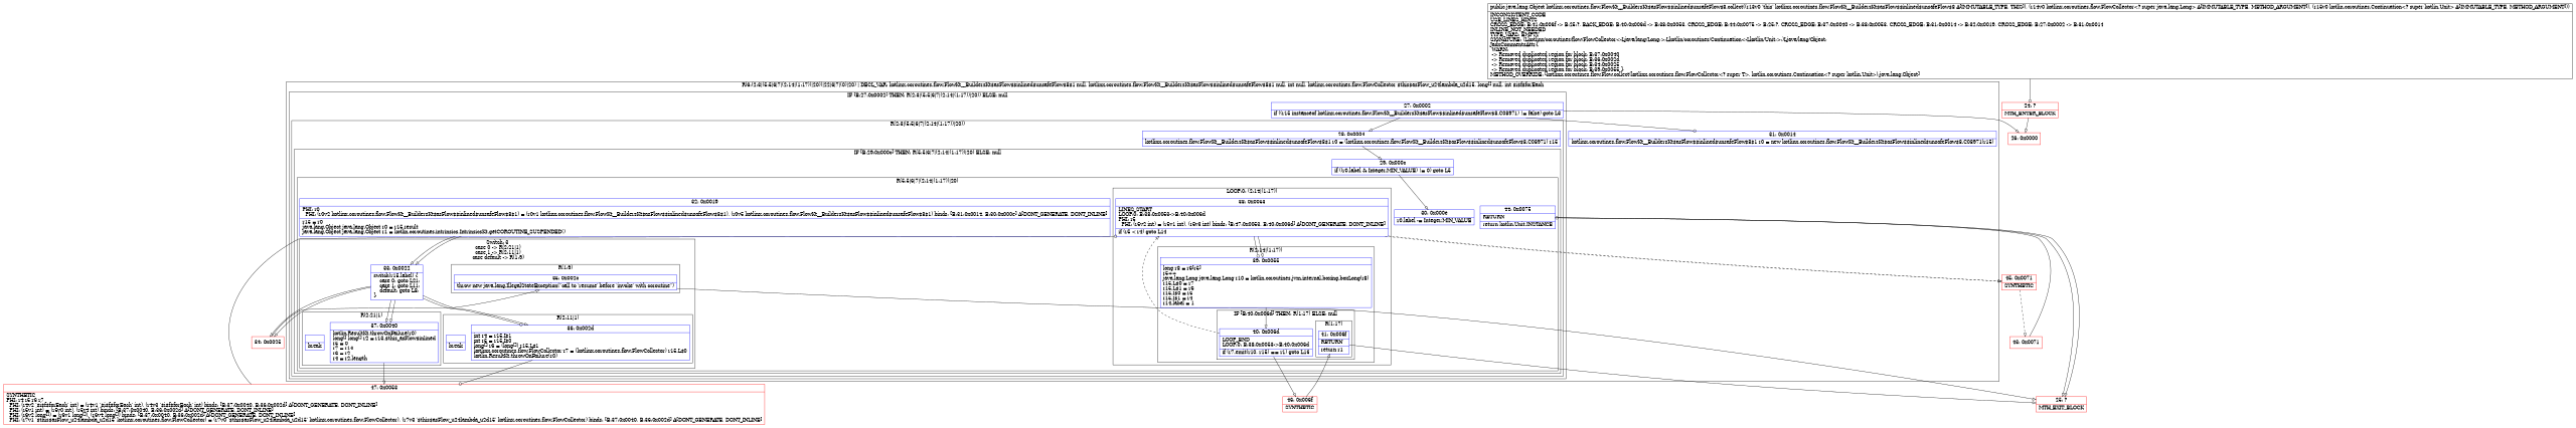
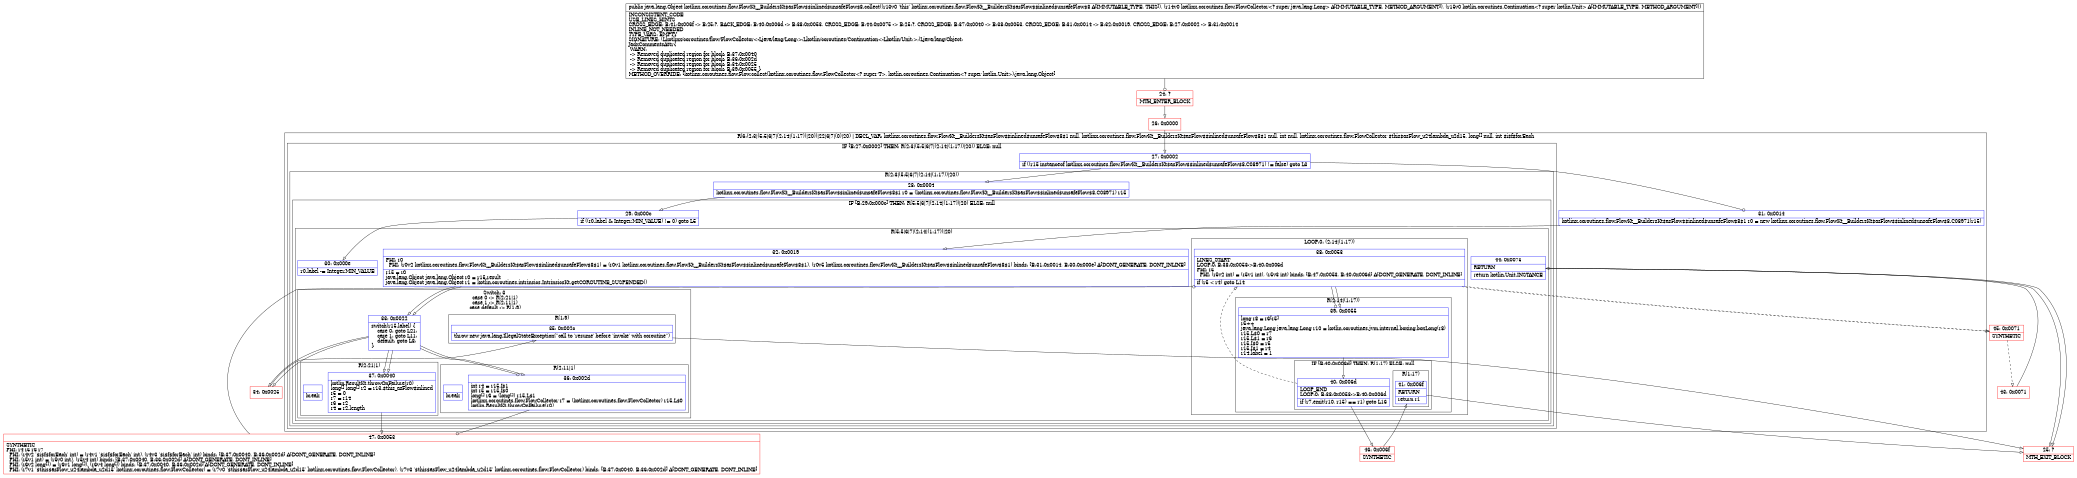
  digraph {
    node [color=blue shape=record]
    edge [arrowhead=onormal]
    n1 [label="{37\:\ 0x0040|kotlin.ResultKt.throwOnFailure(r0)\llong[] long[] r2 = r13.$this_asFlow$inlined\lr5 = 0\lr7 = r14\lr6 = r2\lr4 = r2.length\l}"]
    n2 [label="{|break\l}"]
    n3 [label="{36\:\ 0x002d|int r4 = r15.I$1\lint r5 = r15.I$0\llong[] r6 = (long[]) r15.L$1\lkotlinx.coroutines.flow.FlowCollector r7 = (kotlinx.coroutines.flow.FlowCollector) r15.L$0\lkotlin.ResultKt.throwOnFailure(r0)\l}"]
    n4 [label="{|break\l}"]
    n5 [label="{35\:\ 0x002c|throw new java.lang.IllegalStateException(\"call to 'resume' before 'invoke' with coroutine\")\l}"]
    n6 [label="{33\:\ 0x0022|switch(r15.label) \{\l    case 0: goto L21;\l    case 1: goto L11;\l    default: goto L8;\l\}\l}"]
    n7 [label="{41\:\ 0x006f|RETURN\l|return r1\l}"]
    n8 [label="{40\:\ 0x006d|LOOP_END\lLOOP:0: B:38:0x0053\-\>B:40:0x006d\l|if (r7.emit(r10, r15) == r1) goto L16\l}"]
    n9 [label="{39\:\ 0x0055|long r8 = r6[r5]\lr5++\ljava.lang.Long java.lang.Long r10 = kotlin.coroutines.jvm.internal.boxing.boxLong(r8)\lr15.L$0 = r7\lr15.L$1 = r6\lr15.I$0 = r5\lr15.I$1 = r4\lr14.label = 1\l}"]
    n10 [label="{38\:\ 0x0053|LINES_START\lLOOP:0: B:38:0x0053\-\>B:40:0x006d\lPHI: r5 \l  PHI: (r5v2 int) = (r5v1 int), (r5v3 int) binds: [B:47:0x0053, B:40:0x006d] A[DONT_GENERATE, DONT_INLINE]\l|if (r5 \< r4) goto L14\l}"]
    n11 [label="{30\:\ 0x000e|r0.label \-= Integer.MIN_VALUE\l}"]
    n12 [label="{32\:\ 0x0019|PHI: r0 \l  PHI: (r0v2 kotlinx.coroutines.flow.FlowKt__BuildersKt$asFlow$$inlined$unsafeFlow$8$1) = (r0v1 kotlinx.coroutines.flow.FlowKt__BuildersKt$asFlow$$inlined$unsafeFlow$8$1), (r0v5 kotlinx.coroutines.flow.FlowKt__BuildersKt$asFlow$$inlined$unsafeFlow$8$1) binds: [B:31:0x0014, B:30:0x000e] A[DONT_GENERATE, DONT_INLINE]\l|r15 = r0\ljava.lang.Object java.lang.Object r0 = r15.result\ljava.lang.Object java.lang.Object r1 = kotlin.coroutines.intrinsics.IntrinsicsKt.getCOROUTINE_SUSPENDED()\l}"]
    n13 [label="{44\:\ 0x0075|RETURN\l|return kotlin.Unit.INSTANCE\l}"]
    n14 [label="{29\:\ 0x000c|if ((r0.label & Integer.MIN_VALUE) != 0) goto L5\l}"]
    n15 [label="{28\:\ 0x0004|kotlinx.coroutines.flow.FlowKt__BuildersKt$asFlow$$inlined$unsafeFlow$8$1 r0 = (kotlinx.coroutines.flow.FlowKt__BuildersKt$asFlow$$inlined$unsafeFlow$8.C08971) r15\l}"]
    n16 [label="{27\:\ 0x0002|if ((r15 instanceof kotlinx.coroutines.flow.FlowKt__BuildersKt$asFlow$$inlined$unsafeFlow$8.C08971) != false) goto L3\l}"]
    n17 [label="{31\:\ 0x0014|kotlinx.coroutines.flow.FlowKt__BuildersKt$asFlow$$inlined$unsafeFlow$8$1 r0 = new kotlinx.coroutines.flow.FlowKt__BuildersKt$asFlow$$inlined$unsafeFlow$8.C08971(r15)\l}"]
    n18 [color=red label="{47\:\ 0x0053|SYNTHETIC\lPHI: r4 r5 r6 r7 \l  PHI: (r4v2 '$i$f$forEach' int) = (r4v1 '$i$f$forEach' int), (r4v3 '$i$f$forEach' int) binds: [B:37:0x0040, B:36:0x002d] A[DONT_GENERATE, DONT_INLINE]\l  PHI: (r5v1 int) = (r5v0 int), (r5v4 int) binds: [B:37:0x0040, B:36:0x002d] A[DONT_GENERATE, DONT_INLINE]\l  PHI: (r6v2 long[]) = (r6v1 long[]), (r6v4 long[]) binds: [B:37:0x0040, B:36:0x002d] A[DONT_GENERATE, DONT_INLINE]\l  PHI: (r7v1 '$this$asFlow_u24lambda_u2d15' kotlinx.coroutines.flow.FlowCollector) = (r7v0 '$this$asFlow_u24lambda_u2d15' kotlinx.coroutines.flow.FlowCollector), (r7v3 '$this$asFlow_u24lambda_u2d15' kotlinx.coroutines.flow.FlowCollector) binds: [B:37:0x0040, B:36:0x002d] A[DONT_GENERATE, DONT_INLINE]\l}"]
    n19 [color=red label="{25\:\ ?|MTH_EXIT_BLOCK\l}"]
    n20 [color=red label="{34\:\ 0x0025}"]
    n21 [color=red label="{46\:\ 0x006f|SYNTHETIC\l}"]
    n22 [color=red label="{45\:\ 0x0071|SYNTHETIC\l}"]
    n23 [color=red label="{43\:\ 0x0071}"]
    n24 [color=red label="{24\:\ ?|MTH_ENTER_BLOCK\l}"]
    n25 [color=red label="{26\:\ 0x0000}"]
    n26 [label="{public java.lang.Object kotlinx.coroutines.flow.FlowKt__BuildersKt$asFlow$$inlined$unsafeFlow$8.collect((r13v0 'this' kotlinx.coroutines.flow.FlowKt__BuildersKt$asFlow$$inlined$unsafeFlow$8 A[IMMUTABLE_TYPE, THIS]), (r14v0 kotlinx.coroutines.flow.FlowCollector\<? super java.lang.Long\> A[IMMUTABLE_TYPE, METHOD_ARGUMENT]), (r15v0 kotlin.coroutines.Continuation\<? super kotlin.Unit\> A[IMMUTABLE_TYPE, METHOD_ARGUMENT]))  | INCONSISTENT_CODE\lUSE_LINES_HINTS\lCROSS_EDGE: B:41:0x006f \-\> B:25:?, BACK_EDGE: B:40:0x006d \-\> B:38:0x0053, CROSS_EDGE: B:44:0x0075 \-\> B:25:?, CROSS_EDGE: B:37:0x0040 \-\> B:38:0x0053, CROSS_EDGE: B:31:0x0014 \-\> B:32:0x0019, CROSS_EDGE: B:27:0x0002 \-\> B:31:0x0014\lINLINE_NOT_NEEDED\lTYPE_VARS: EMPTY\lSIGNATURE: (Lkotlinx\/coroutines\/flow\/FlowCollector\<\-Ljava\/lang\/Long;\>;Lkotlin\/coroutines\/Continuation\<\-Lkotlin\/Unit;\>;)Ljava\/lang\/Object;\lJadxCommentsAttr\{\l WARN: \l \-\> Removed duplicated region for block: B:37:0x0040 \l \-\> Removed duplicated region for block: B:36:0x002d \l \-\> Removed duplicated region for block: B:34:0x0025 \l \-\> Removed duplicated region for block: B:39:0x0055 \}\lMETHOD_OVERRIDE: [kotlinx.coroutines.flow.Flow.collect(kotlinx.coroutines.flow.FlowCollector\<? super T\>, kotlin.coroutines.Continuation\<? super kotlin.Unit\>):java.lang.Object]\l}" color=""]
    subgraph cluster_1 {
      label="R(6:(2:3|(5:5|6|7|(2:14|(1:17))|20))|22|6|7|(0)|20) | DECL_VAR: kotlinx.coroutines.flow.FlowKt__BuildersKt$asFlow$$inlined$unsafeFlow$8$1 null, kotlinx.coroutines.flow.FlowKt__BuildersKt$asFlow$$inlined$unsafeFlow$8$1 null, int null, kotlinx.coroutines.flow.FlowCollector $this$asFlow_u24lambda_u2d15, long[] null, int $i$f$forEach\l"
      n17
      subgraph cluster_2 {
        label="IF [B:27:0x0002] THEN: R(2:3|(5:5|6|7|(2:14|(1:17))|20)) ELSE: null"
        n16
        subgraph cluster_3 {
          label="R(2:3|(5:5|6|7|(2:14|(1:17))|20))"
          n15
          subgraph cluster_4 {
            label="IF [B:29:0x000c] THEN: R(5:5|6|7|(2:14|(1:17))|20) ELSE: null"
            n14
            subgraph cluster_5 {
              label="R(5:5|6|7|(2:14|(1:17))|20)"
              n11
              n12
              n13
              subgraph cluster_6 {
                label="Switch: 3\n case 0 -> R(2:21|1)\n case 1 -> R(2:11|1)\n case default -> R(1:9)"
                n6
                subgraph cluster_7 {
                  label="R(2:21|1)"
                  n1
                  n2
                }
                subgraph cluster_8 {
                  label="R(2:11|1)"
                  n3
                  n4
                }
                subgraph cluster_9 {
                  label="R(1:9)"
                  n5
                }
              }
              subgraph cluster_10 {
                label="LOOP:0: (2:14|(1:17))"
                n10
                subgraph cluster_11 {
                  label="R(2:14|(1:17))"
                  n9
                  subgraph cluster_12 {
                    label="IF [B:40:0x006d] THEN: R(1:17) ELSE: null"
                    n8
                    subgraph cluster_13 {
                      label="R(1:17)"
                      n7
                    }
                  }
                }
              }
            }
          }
        }
      }
      subgraph cluster_14 {
        label="LOOP:0: (0)"
        subgraph cluster_15 {
          label="R(0)"
        }
      }
      subgraph cluster_16 {
        label="Switch: 0"
      }
    }
    n1 -> n18
    n3 -> n18 [arrowhead=odot]
    n5 -> n19
    n6 -> n1
    n6 -> n1
    n6 -> n3 [arrowhead=odot]
    n6 -> n3
    n6 -> n20
    n6 -> n20
    n7 -> n19
    n8 -> n10 [style=dashed]
    n8 -> n21
    n9 -> n8
    n10 -> n9 [arrowhead=odot]
    n10 -> n9
    n10 -> n22 [style=dashed]
    n10 -> n22 [style=dashed]
    n12 -> n6
    n12 -> n6
    n13 -> n19
    n13 -> n19
    n14 -> n11
    n15 -> n14
    n16 -> n15
    n16 -> n17 [arrowhead=odot style=solid]
+   n17 -> n12
    n18 -> n10 [arrowhead=odot]
    n20 -> n5
    n21 -> n7
    n22 -> n23 [style=dashed]
-   n23 -> n13 [arrowhead=odot]
+   n23 -> n13
    n24 -> n25
-   n16 -> n25
+   n25 -> n16
    n26 -> n24 [arrowhead=odot]
  }
